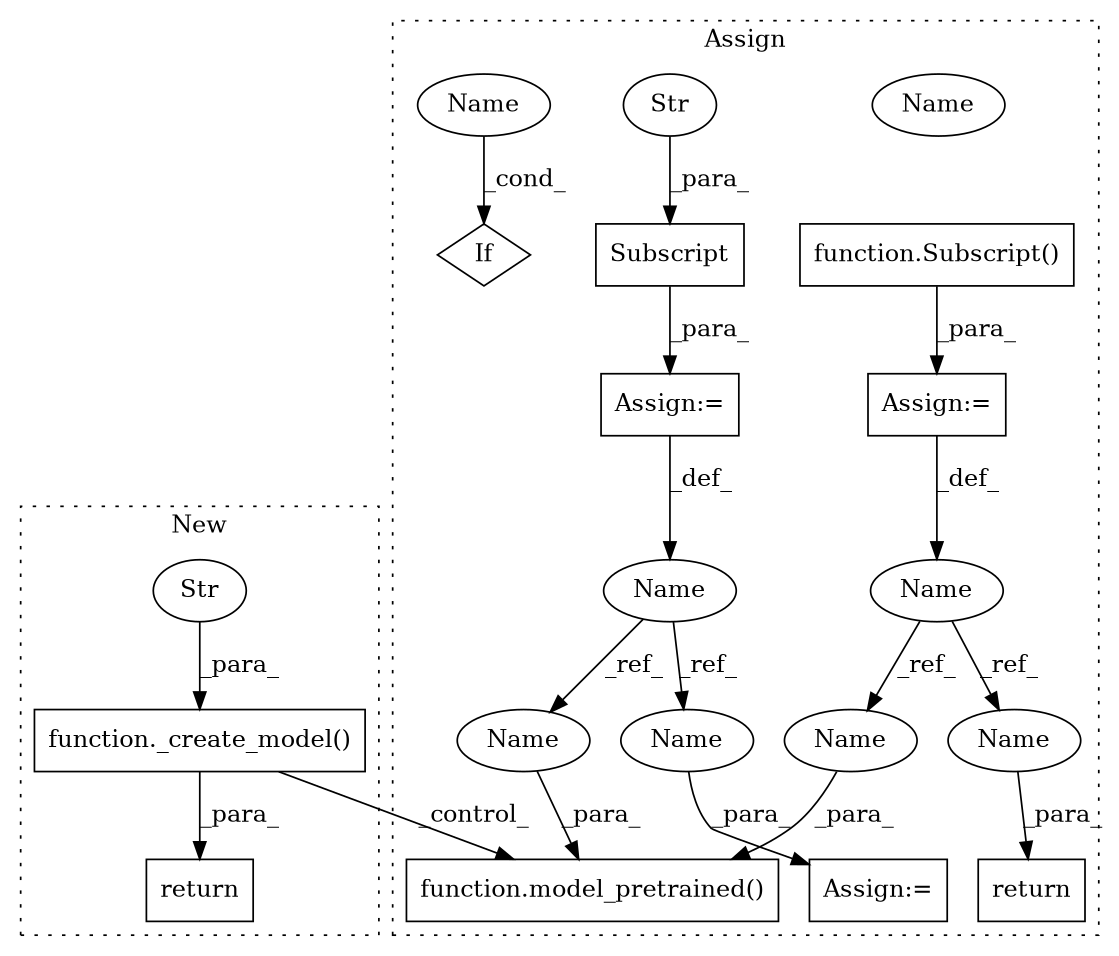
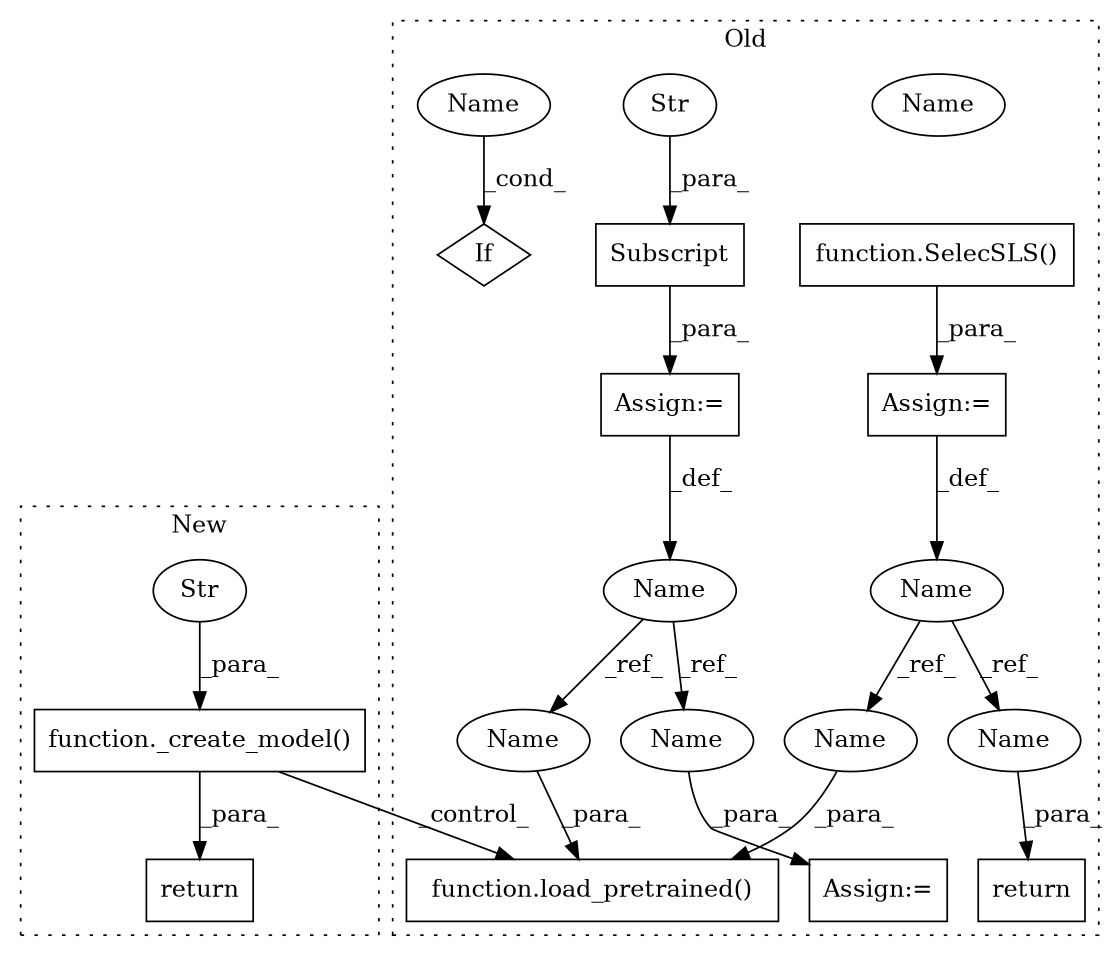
  digraph {
    node [a=87 l=3 s=12992 shape=ellipse]
    n1 [a=96 label=If s=12989 shape=diamond]
-   n2 [a=75 l="16,1" label="function.model_pretrained()" s="13012,13069" shape=box]
-   n3 [a=75 l=76 label="function.Subscript()" s=12872 shape=box]
+   n2 [a=75 l="16,1" label="function.load_pretrained()" s="13012,13069" shape=box]
+   n3 [a=75 l=76 label="function.SelecSLS()" s=12872 shape=box]
    n4 [l=11 label=Name s=12818]
    n5 [a=68 label="Assign:=" s=12970 shape=box]
    n6 [l=10 label=Name]
    n7 [l=5 label=Name s=12864]
    n8 [a=93 l=7 label=return s=13075 shape=box]
    n9 [a=68 label="Assign:=" s=12869 shape=box]
    n10 [a=68 label="Assign:=" s=12829 shape=box]
    n11 [a=63 l="27,0" label=Subscript s="12832,0" shape=box]
    n12 [a=66 l=13 label=Str s=12845]
    n13 [l=5 label=Name s=13082]
    n14 [l=5 label=Name s=13028]
    n15 [l=11 label=Name s=13035]
    n16 [l=11 label=Name s=12973]
    n17 [l=10 label=Name]
    n18 [a=75 l="14,1" label="function._create_model()" s="10030,10077" shape=box]
    n19 [a=66 l=13 label=Str s=10044]
    n20 [a=93 l=7 label=return s=10023 shape=box]
    subgraph cluster_1 {
-     label=Assign
+     label=Old
      style=dotted
      n1
      n2
      n3
      n4
      n5
      n6
      n7
      n8
      n9
      n10
      n11
      n12
      n13
      n14
      n15
      n16
      n17
    }
    subgraph cluster_2 {
      label=New
      style=dotted
      n18
      n19
      n20
    }
    n3 -> n9 [label=_para_]
    n4 -> n15 [label=_ref_]
    n4 -> n16 [label=_ref_]
    n7 -> n13 [label=_ref_]
    n7 -> n14 [label=_ref_]
    n9 -> n7 [label=_def_]
    n10 -> n4 [label=_def_]
    n11 -> n10 [label=_para_]
    n12 -> n11 [label=_para_]
    n13 -> n8 [label=_para_]
    n14 -> n2 [label=_para_]
    n15 -> n2 [label=_para_]
    n16 -> n5 [label=_para_]
    n17 -> n1 [label=_cond_]
    n18 -> n2 [label=_control_]
    n18 -> n20 [label=_para_]
    n19 -> n18 [label=_para_]
  }
